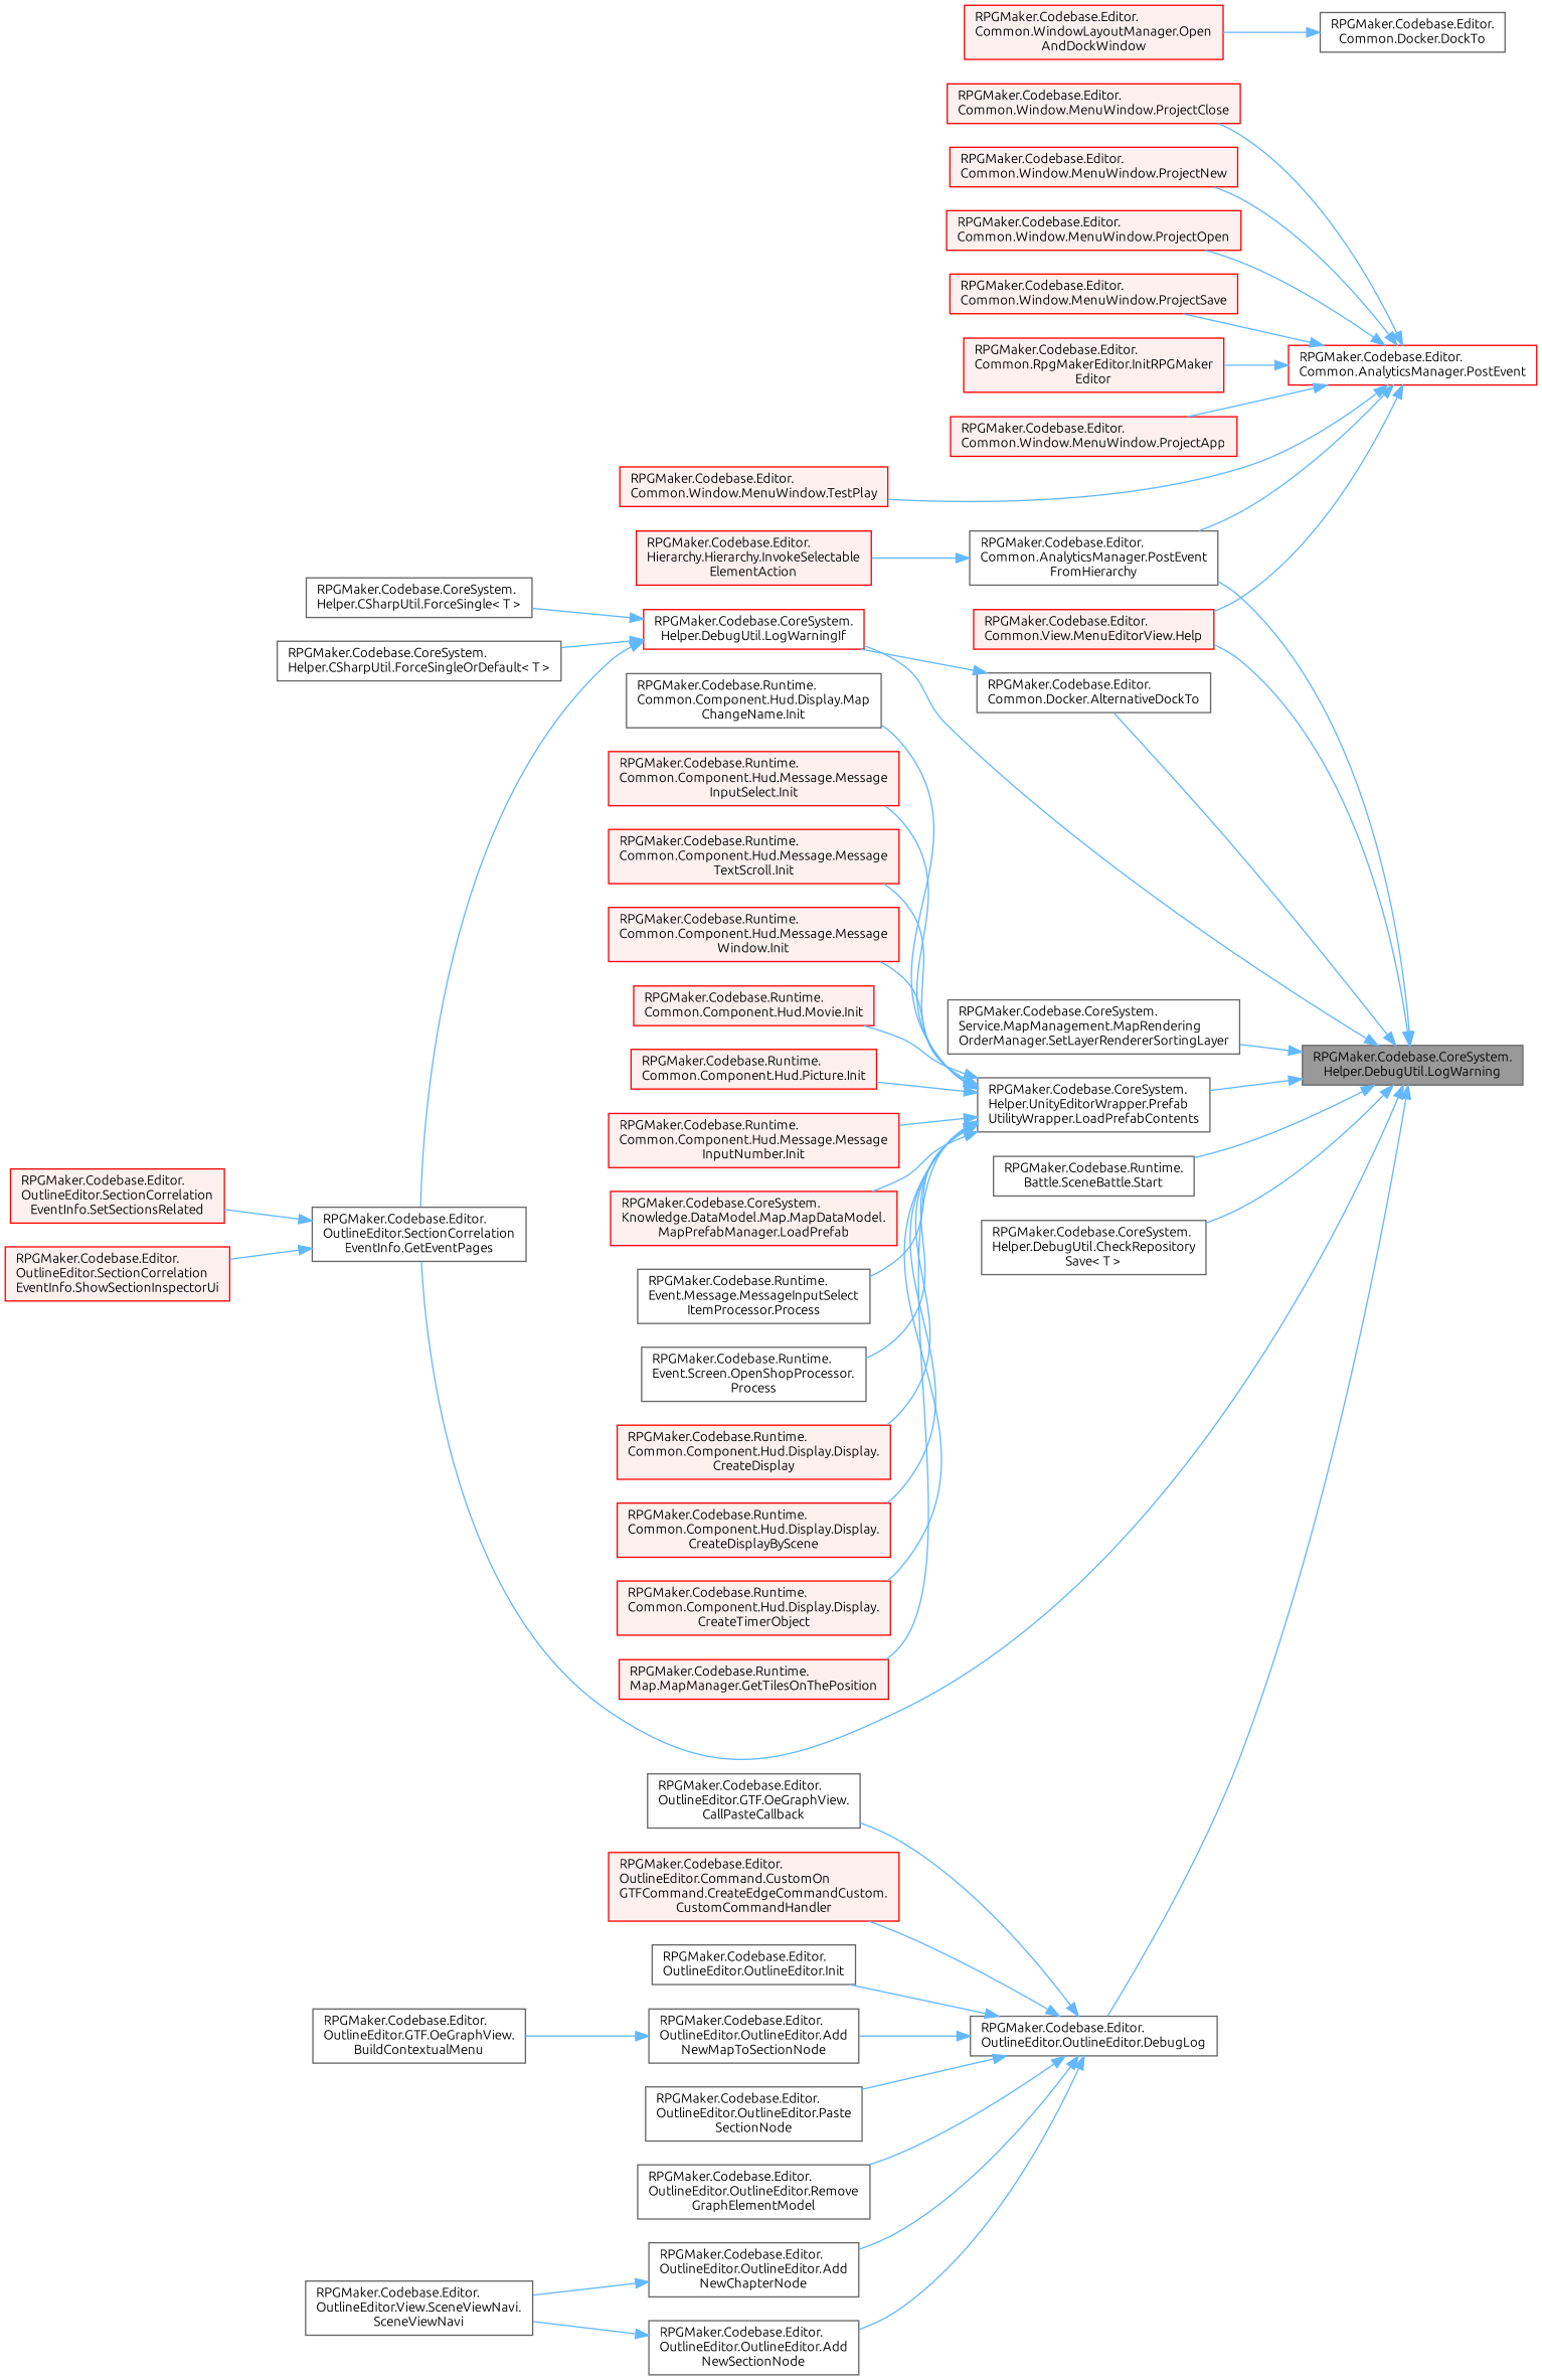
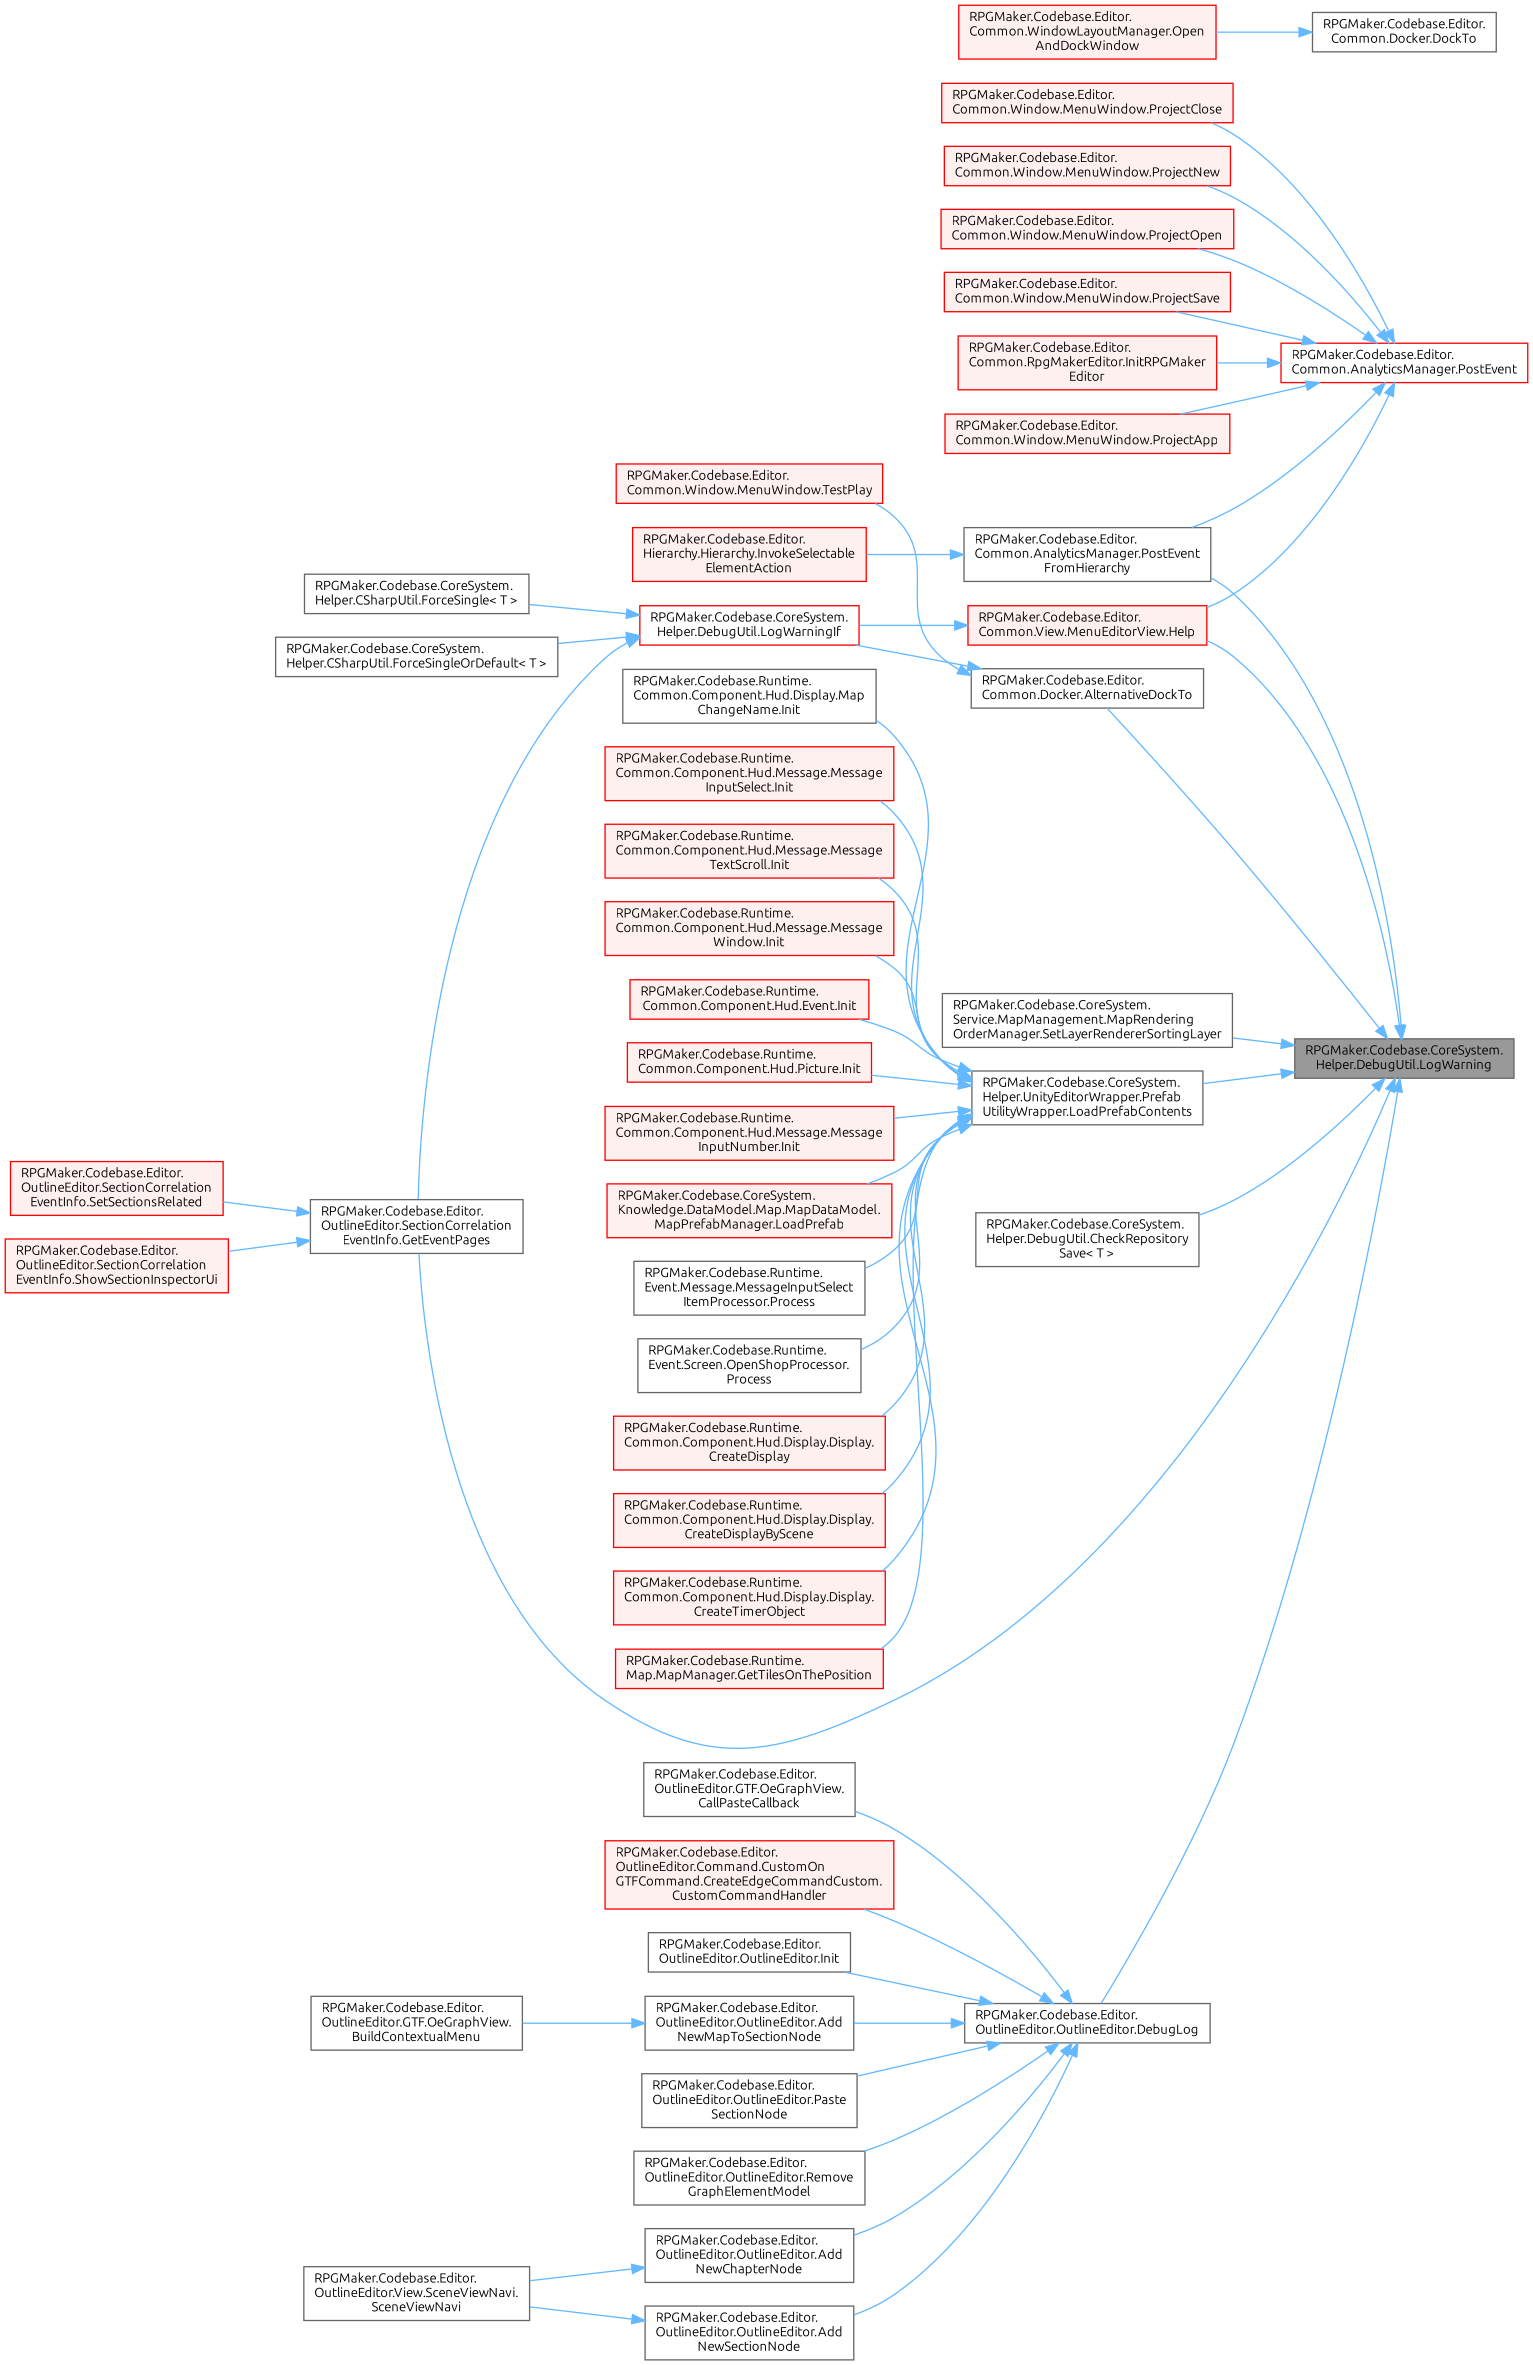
  digraph {
    fontname=Ubuntu
    rankdir=RL
    node [color=red fillcolor=white fontname=Ubuntu fontsize=10 shape=box style=filled]
    edge [color=steelblue1 dir=back fontname=Ubuntu fontsize=10 labelfontname=Helvetica labelfontsize=10 style=solid]
    n1 [color=gray40 fillcolor=grey60 fontcolor=black height=0.2 label="RPGMaker.Codebase.CoreSystem.\lHelper.DebugUtil.LogWarning" width=0.4]
    n2 [color=grey40 height=0.2 label="RPGMaker.Codebase.Editor.\lCommon.Docker.AlternativeDockTo" width=0.4]
    n3 [color=grey40 height=0.2 label="RPGMaker.Codebase.CoreSystem.\lHelper.DebugUtil.CheckRepository\lSave\< T \>" width=0.4]
    n4 [color=grey40 height=0.2 label="RPGMaker.Codebase.Editor.\lOutlineEditor.OutlineEditor.DebugLog" width=0.4]
    n5 [color=grey40 height=0.2 label="RPGMaker.Codebase.Editor.\lOutlineEditor.SectionCorrelation\lEventInfo.GetEventPages" width=0.4]
    n6 [color=grey40 height=0.2 label="RPGMaker.Codebase.CoreSystem.\lHelper.UnityEditorWrapper.Prefab\lUtilityWrapper.LoadPrefabContents" width=0.4]
    n7 [height=0.2 label="RPGMaker.Codebase.CoreSystem.\lHelper.DebugUtil.LogWarningIf" width=0.4]
    n8 [color=grey40 height=0.2 label="RPGMaker.Codebase.Editor.\lCommon.AnalyticsManager.PostEvent\lFromHierarchy" width=0.4]
    n9 [color=grey40 height=0.2 label="RPGMaker.Codebase.CoreSystem.\lService.MapManagement.MapRendering\lOrderManager.SetLayerRendererSortingLayer" width=0.4]
-   n10 [color=grey40 height=0.2 label="RPGMaker.Codebase.Runtime.\lBattle.SceneBattle.Start" width=0.4]
    n11 [fillcolor="#FFF0F0" height=0.2 label="RPGMaker.Codebase.Editor.\lCommon.View.MenuEditorView.Help" width=0.4]
    n12 [color=grey40 height=0.2 label="RPGMaker.Codebase.Editor.\lOutlineEditor.OutlineEditor.Add\lNewChapterNode" width=0.4]
    n13 [color=grey40 height=0.2 label="RPGMaker.Codebase.Editor.\lOutlineEditor.OutlineEditor.Add\lNewMapToSectionNode" width=0.4]
    n14 [color=grey40 height=0.2 label="RPGMaker.Codebase.Editor.\lOutlineEditor.OutlineEditor.Add\lNewSectionNode" width=0.4]
    n15 [color=grey40 height=0.2 label="RPGMaker.Codebase.Editor.\lOutlineEditor.GTF.OeGraphView.\lCallPasteCallback" width=0.4]
    n16 [fillcolor="#FFF0F0" height=0.2 label="RPGMaker.Codebase.Editor.\lOutlineEditor.Command.CustomOn\lGTFCommand.CreateEdgeCommandCustom.\lCustomCommandHandler" width=0.4]
    n17 [color=grey40 height=0.2 label="RPGMaker.Codebase.Editor.\lOutlineEditor.OutlineEditor.Init" width=0.4]
    n18 [color=grey40 height=0.2 label="RPGMaker.Codebase.Editor.\lOutlineEditor.OutlineEditor.Paste\lSectionNode" width=0.4]
    n19 [color=grey40 height=0.2 label="RPGMaker.Codebase.Editor.\lOutlineEditor.OutlineEditor.Remove\lGraphElementModel" width=0.4]
    n20 [fillcolor="#FFF0F0" height=0.2 label="RPGMaker.Codebase.Editor.\lOutlineEditor.SectionCorrelation\lEventInfo.SetSectionsRelated" width=0.4]
    n21 [fillcolor="#FFF0F0" height=0.2 label="RPGMaker.Codebase.Editor.\lOutlineEditor.SectionCorrelation\lEventInfo.ShowSectionInspectorUi" width=0.4]
    n22 [fillcolor="#FFF0F0" height=0.2 label="RPGMaker.Codebase.Runtime.\lCommon.Component.Hud.Display.Display.\lCreateDisplay" width=0.4]
    n23 [fillcolor="#FFF0F0" height=0.2 label="RPGMaker.Codebase.Runtime.\lCommon.Component.Hud.Display.Display.\lCreateDisplayByScene" width=0.4]
    n24 [fillcolor="#FFF0F0" height=0.2 label="RPGMaker.Codebase.Runtime.\lCommon.Component.Hud.Display.Display.\lCreateTimerObject" width=0.4]
    n25 [fillcolor="#FFF0F0" height=0.2 label="RPGMaker.Codebase.Runtime.\lMap.MapManager.GetTilesOnThePosition" width=0.4]
    n26 [color=grey40 height=0.2 label="RPGMaker.Codebase.Runtime.\lCommon.Component.Hud.Display.Map\lChangeName.Init" width=0.4]
    n27 [fillcolor="#FFF0F0" height=0.2 label="RPGMaker.Codebase.Runtime.\lCommon.Component.Hud.Message.Message\lInputSelect.Init" width=0.4]
    n28 [fillcolor="#FFF0F0" height=0.2 label="RPGMaker.Codebase.Runtime.\lCommon.Component.Hud.Message.Message\lTextScroll.Init" width=0.4]
    n29 [fillcolor="#FFF0F0" height=0.2 label="RPGMaker.Codebase.Runtime.\lCommon.Component.Hud.Message.Message\lWindow.Init" width=0.4]
-   n30 [fillcolor="#FFF0F0" height=0.2 label="RPGMaker.Codebase.Runtime.\lCommon.Component.Hud.Movie.Init" width=0.4]
+   n30 [fillcolor="#FFF0F0" height=0.2 label="RPGMaker.Codebase.Runtime.\lCommon.Component.Hud.Event.Init" width=0.4]
    n31 [fillcolor="#FFF0F0" height=0.2 label="RPGMaker.Codebase.Runtime.\lCommon.Component.Hud.Picture.Init" width=0.4]
    n32 [fillcolor="#FFF0F0" height=0.2 label="RPGMaker.Codebase.Runtime.\lCommon.Component.Hud.Message.Message\lInputNumber.Init" width=0.4]
    n33 [fillcolor="#FFF0F0" height=0.2 label="RPGMaker.Codebase.CoreSystem.\lKnowledge.DataModel.Map.MapDataModel.\lMapPrefabManager.LoadPrefab" width=0.4]
    n34 [color=grey40 height=0.2 label="RPGMaker.Codebase.Runtime.\lEvent.Message.MessageInputSelect\lItemProcessor.Process" width=0.4]
    n35 [color=grey40 height=0.2 label="RPGMaker.Codebase.Runtime.\lEvent.Screen.OpenShopProcessor.\lProcess" width=0.4]
    n36 [color=grey40 height=0.2 label="RPGMaker.Codebase.CoreSystem.\lHelper.CSharpUtil.ForceSingle\< T \>" width=0.4]
    n37 [color=grey40 height=0.2 label="RPGMaker.Codebase.CoreSystem.\lHelper.CSharpUtil.ForceSingleOrDefault\< T \>" width=0.4]
    n38 [height=0.2 label="RPGMaker.Codebase.Editor.\lCommon.AnalyticsManager.PostEvent" width=0.4]
    n39 [fillcolor="#FFF0F0" height=0.2 label="RPGMaker.Codebase.Editor.\lCommon.RpgMakerEditor.InitRPGMaker\lEditor" width=0.4]
    n40 [fillcolor="#FFF0F0" height=0.2 label="RPGMaker.Codebase.Editor.\lCommon.Window.MenuWindow.ProjectApp" width=0.4]
    n41 [fillcolor="#FFF0F0" height=0.2 label="RPGMaker.Codebase.Editor.\lCommon.Window.MenuWindow.ProjectClose" width=0.4]
    n42 [fillcolor="#FFF0F0" height=0.2 label="RPGMaker.Codebase.Editor.\lCommon.Window.MenuWindow.ProjectNew" width=0.4]
    n43 [fillcolor="#FFF0F0" height=0.2 label="RPGMaker.Codebase.Editor.\lCommon.Window.MenuWindow.ProjectOpen" width=0.4]
    n44 [fillcolor="#FFF0F0" height=0.2 label="RPGMaker.Codebase.Editor.\lCommon.Window.MenuWindow.ProjectSave" width=0.4]
    n45 [fillcolor="#FFF0F0" height=0.2 label="RPGMaker.Codebase.Editor.\lCommon.Window.MenuWindow.TestPlay" width=0.4]
    n46 [fillcolor="#FFF0F0" height=0.2 label="RPGMaker.Codebase.Editor.\lHierarchy.Hierarchy.InvokeSelectable\lElementAction" width=0.4]
    n47 [color=grey40 height=0.2 label="RPGMaker.Codebase.Editor.\lCommon.Docker.DockTo" width=0.4]
    n48 [fillcolor="#FFF0F0" height=0.2 label="RPGMaker.Codebase.Editor.\lCommon.WindowLayoutManager.Open\lAndDockWindow" width=0.4]
    n49 [color=grey40 height=0.2 label="RPGMaker.Codebase.Editor.\lOutlineEditor.View.SceneViewNavi.\lSceneViewNavi" width=0.4]
    n50 [color=grey40 height=0.2 label="RPGMaker.Codebase.Editor.\lOutlineEditor.GTF.OeGraphView.\lBuildContextualMenu" width=0.4]
    n1 -> n2
    n1 -> n3
    n1 -> n4
    n1 -> n5
    n1 -> n6
-   n1 -> n7
+   n11 -> n7
    n1 -> n8
    n1 -> n9
-   n1 -> n10
    n1 -> n11
    n2 -> n7
    n4 -> n12
    n4 -> n13
    n4 -> n14
    n4 -> n15
    n4 -> n16
    n4 -> n17
    n4 -> n18
    n4 -> n19
    n5 -> n20
    n5 -> n21
    n6 -> n22
    n6 -> n23
    n6 -> n24
    n6 -> n25
    n6 -> n26
    n6 -> n27
    n6 -> n28
    n6 -> n29
    n6 -> n30
    n6 -> n31
    n6 -> n32
    n6 -> n33
    n6 -> n34
    n6 -> n35
    n7 -> n5
    n7 -> n36
    n7 -> n37
    n8 -> n46
    n12 -> n49
    n13 -> n50
    n14 -> n49
    n38 -> n8
    n38 -> n11
    n38 -> n39
    n38 -> n40
    n38 -> n41
    n38 -> n42
    n38 -> n43
    n38 -> n44
-   n38 -> n45
+   n2 -> n45
    n47 -> n48
  }
